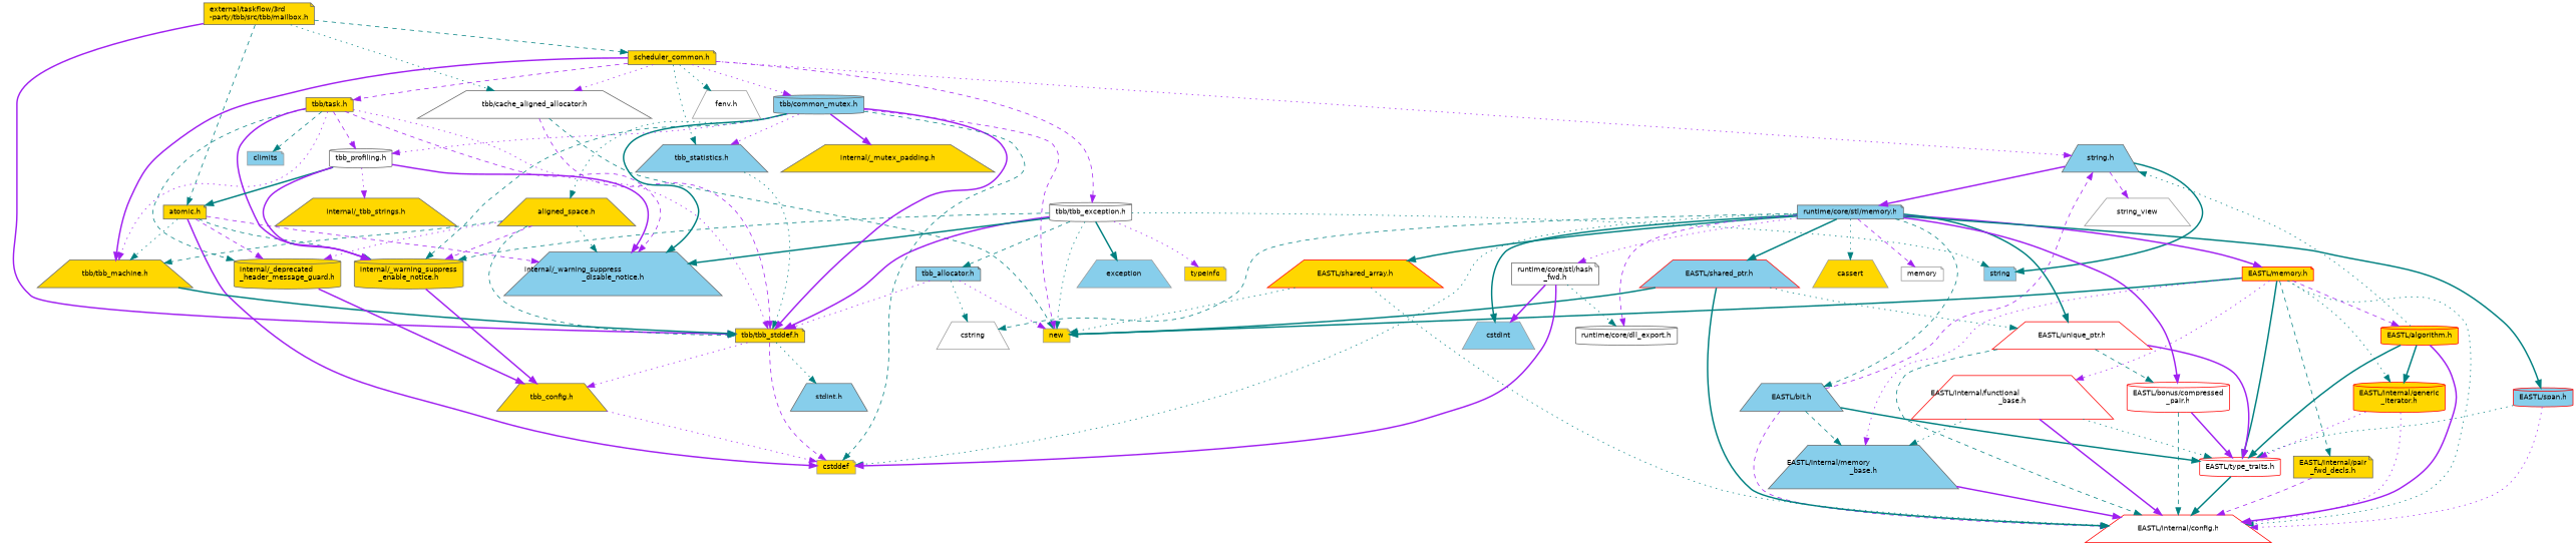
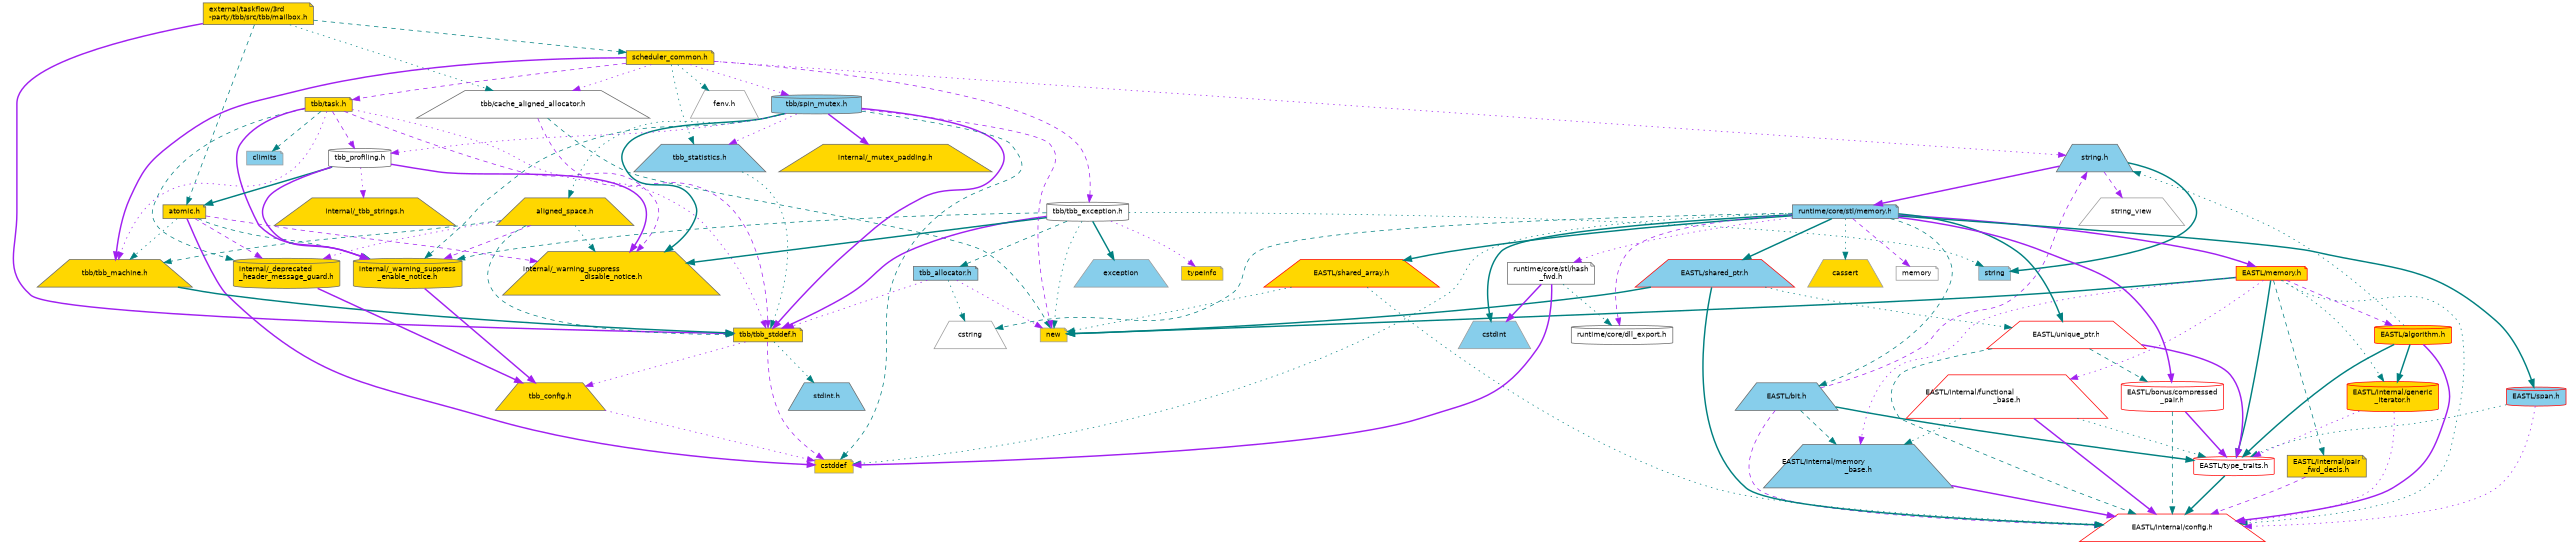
  digraph {
    node [color=grey40 fillcolor=gold fontname=Helvetica fontsize=10 shape=trapezium style=filled]
    edge [color=teal fontname=Helvetica fontsize=10 labelfontname=Helvetica labelfontsize=10 style=dotted]
    n1 [color=gray40 fontcolor=black height=0.2 label="external/taskflow/3rd\l-party/tbb/src/tbb/mailbox.h" shape=note width=0.4]
    n2 [height=0.2 label="tbb/tbb_stddef.h" shape=note width=0.4]
    n3 [fillcolor=white height=0.2 label="tbb/cache_aligned_allocator.h" width=0.4]
    n4 [height=0.2 label="scheduler_common.h" shape=note width=0.4]
    n5 [height=0.2 label="atomic.h" shape=note width=0.4]
    n6 [height=0.2 label="tbb_config.h" width=0.4]
    n7 [color=grey60 height=0.2 label=cstddef shape=note width=0.4]
    n8 [fillcolor=skyblue height=0.2 label="stdint.h" width=0.4]
    n9 [color=grey60 height=0.2 label=new shape=note width=0.4]
    n10 [height=0.2 label="tbb/tbb_machine.h" width=0.4]
    n11 [fillcolor=skyblue height=0.2 label="string.h" width=0.4]
    n12 [fillcolor=skyblue height=0.2 label="tbb_statistics.h" width=0.4]
    n13 [height=0.2 label="tbb/task.h" shape=note width=0.4]
    n14 [fillcolor=white height=0.2 label="tbb/tbb_exception.h" shape=cylinder width=0.4]
-   n15 [fillcolor=skyblue height=0.2 label="tbb/common_mutex.h" shape=cylinder width=0.4]
+   n15 [fillcolor=skyblue height=0.2 label="tbb/spin_mutex.h" shape=cylinder width=0.4]
    n16 [color=grey60 fillcolor=white height=0.2 label="fenv.h" width=0.4]
    n17 [height=0.2 label="internal/_deprecated\l_header_message_guard.h" shape=cylinder width=0.4]
    n18 [height=0.2 label="internal/_warning_suppress\l_enable_notice.h" shape=cylinder width=0.4]
-   n19 [fillcolor=skyblue height=0.2 label="internal/_warning_suppress\l_disable_notice.h" width=0.4]
+   n19 [height=0.2 label="internal/_warning_suppress\l_disable_notice.h" width=0.4]
    n20 [color=grey60 fillcolor=skyblue height=0.2 label=string shape=note width=0.4]
    n21 [color=grey60 fillcolor=white height=0.2 label=string_view width=0.4]
    n22 [fillcolor=skyblue height=0.2 label="runtime/core/stl/memory.h" shape=note width=0.4]
    n23 [fillcolor=white height=0.2 label="tbb_profiling.h" shape=cylinder width=0.4]
    n24 [color=grey60 fillcolor=skyblue height=0.2 label=climits shape=note width=0.4]
    n25 [color=grey60 fillcolor=skyblue height=0.2 label=exception width=0.4]
    n26 [fillcolor=skyblue height=0.2 label="tbb_allocator.h" shape=note width=0.4]
    n27 [color=grey60 height=0.2 label=typeinfo shape=note width=0.4]
    n28 [height=0.2 label="aligned_space.h" width=0.4]
    n29 [height=0.2 label="internal/_mutex_padding.h" width=0.4]
    n30 [color=grey60 fillcolor=skyblue height=0.2 label=cstdint width=0.4]
    n31 [color=grey60 height=0.2 label=cassert width=0.4]
    n32 [color=grey60 fillcolor=white height=0.2 label=memory shape=note width=0.4]
    n33 [color=grey60 fillcolor=white height=0.2 label=cstring width=0.4]
    n34 [fillcolor=skyblue height=0.2 label="EASTL/bit.h" width=0.4]
    n35 [color=red height=0.2 label="EASTL/memory.h" shape=note width=0.4]
    n36 [color=red height=0.2 label="EASTL/shared_array.h" width=0.4]
    n37 [color=red fillcolor=white height=0.2 label="EASTL/unique_ptr.h" width=0.4]
    n38 [color=red fillcolor=white height=0.2 label="EASTL/bonus/compressed\l_pair.h" shape=cylinder width=0.4]
    n39 [color=red fillcolor=skyblue height=0.2 label="EASTL/shared_ptr.h" width=0.4]
    n40 [color=red fillcolor=skyblue height=0.2 label="EASTL/span.h" shape=cylinder width=0.4]
    n41 [fillcolor=white height=0.2 label="runtime/core/dll_export.h" shape=cylinder width=0.4]
    n42 [fillcolor=white height=0.2 label="runtime/core/stl/hash\l_fwd.h" shape=note width=0.4]
    n43 [color=red fillcolor=white height=0.2 label="EASTL/internal/config.h" width=0.4]
    n44 [fillcolor=skyblue height=0.2 label="EASTL/internal/memory\l_base.h" width=0.4]
    n45 [color=red fillcolor=white height=0.2 label="EASTL/type_traits.h" shape=cylinder width=0.4]
    n46 [color=red height=0.2 label="EASTL/internal/generic\l_iterator.h" shape=cylinder width=0.4]
    n47 [height=0.2 label="EASTL/internal/pair\l_fwd_decls.h" shape=note width=0.4]
    n48 [color=red fillcolor=white height=0.2 label="EASTL/internal/functional\l_base.h" width=0.4]
    n49 [color=red height=0.2 label="EASTL/algorithm.h" shape=cylinder width=0.4]
    n50 [height=0.2 label="internal/_tbb_strings.h" width=0.4]
    n1 -> n2 [color=purple style=bold]
    n1 -> n3
    n1 -> n4 [style=dashed]
    n1 -> n5 [style=dashed]
    n2 -> n6 [color=purple]
    n2 -> n7 [color=purple style=dashed]
    n2 -> n8
    n3 -> n2 [color=purple style=dashed]
    n3 -> n9 [style=dashed]
    n4 -> n3 [color=purple]
    n4 -> n10 [color=purple style=bold]
    n4 -> n11 [color=purple]
    n4 -> n12
    n4 -> n13 [color=purple style=dashed]
    n4 -> n14 [color=purple style=dashed]
    n4 -> n15 [color=purple]
    n4 -> n16
    n5 -> n7 [color=purple style=bold]
    n5 -> n10
    n5 -> n17 [color=purple style=dashed]
    n5 -> n18 [style=dashed]
    n5 -> n19 [color=purple style=dashed]
    n6 -> n7 [color=purple]
    n10 -> n2 [style=bold]
    n11 -> n20 [style=bold]
    n11 -> n21 [color=purple style=dashed]
    n11 -> n22 [color=purple style=bold]
    n12 -> n2
    n13 -> n2 [color=purple]
    n13 -> n10 [color=purple]
    n13 -> n17 [style=dashed]
    n13 -> n18 [color=purple style=bold]
    n13 -> n19 [color=purple style=dashed]
    n13 -> n23 [color=purple style=dashed]
    n13 -> n24 [style=dashed]
    n14 -> n2 [color=purple style=bold]
    n14 -> n9
    n14 -> n18 [style=dashed]
    n14 -> n19 [style=bold]
    n14 -> n20
    n14 -> n25 [style=bold]
    n14 -> n26 [style=dashed]
    n14 -> n27 [color=purple]
    n15 -> n2 [color=purple style=bold]
    n15 -> n7 [style=dashed]
    n15 -> n9 [color=purple style=dashed]
    n15 -> n12 [color=purple]
    n15 -> n18 [style=dashed]
    n15 -> n19 [style=bold]
    n15 -> n23 [color=purple]
    n15 -> n28
    n15 -> n29 [color=purple style=bold]
    n17 -> n6 [color=purple style=bold]
    n18 -> n6 [color=purple style=bold]
    n22 -> n7
    n22 -> n30 [style=bold]
    n22 -> n31
    n22 -> n32 [color=purple style=dashed]
    n22 -> n33 [style=dashed]
    n22 -> n34 [style=dashed]
    n22 -> n35 [color=purple style=bold]
    n22 -> n36 [style=bold]
    n22 -> n37 [style=bold]
    n22 -> n38 [color=purple style=bold]
    n22 -> n39 [style=bold]
    n22 -> n40 [style=bold]
    n22 -> n41 [color=purple style=dashed]
    n22 -> n42 [color=purple]
    n23 -> n5 [style=bold]
    n23 -> n18 [color=purple style=bold]
    n23 -> n19 [color=purple style=bold]
    n23 -> n50 [color=purple]
    n26 -> n2 [color=purple]
    n26 -> n9 [color=purple]
    n26 -> n33
    n28 -> n2 [style=dashed]
    n28 -> n10 [style=dashed]
    n28 -> n17 [color=purple]
    n28 -> n18 [color=purple style=dashed]
    n28 -> n19
    n34 -> n11 [color=purple style=dashed]
    n34 -> n43 [color=purple style=dashed]
    n34 -> n44 [style=dashed]
    n34 -> n45 [style=bold]
    n35 -> n9 [style=bold]
    n35 -> n43
    n35 -> n44 [color=purple]
    n35 -> n45 [style=bold]
    n35 -> n46
    n35 -> n47 [style=dashed]
    n35 -> n48 [color=purple]
    n35 -> n49 [color=purple style=dashed]
    n36 -> n9
    n36 -> n43
    n37 -> n38 [style=dashed]
    n37 -> n43 [style=dashed]
    n37 -> n45 [color=purple style=bold]
    n38 -> n43 [style=dashed]
    n38 -> n45 [color=purple style=bold]
    n39 -> n9 [style=bold]
    n39 -> n37
    n39 -> n43 [style=bold]
    n40 -> n43 [color=purple]
    n40 -> n45
    n42 -> n7 [color=purple style=bold]
    n42 -> n30 [color=purple style=bold]
    n42 -> n41
    n44 -> n43 [color=purple style=bold]
    n45 -> n43 [style=bold]
    n46 -> n43 [color=purple]
    n46 -> n45 [color=purple]
    n47 -> n43 [color=purple style=dashed]
    n48 -> n43 [color=purple style=bold]
    n48 -> n44
    n48 -> n45
    n49 -> n11
    n49 -> n43 [color=purple style=bold]
    n49 -> n45 [style=bold]
    n49 -> n46 [style=bold]
  }
